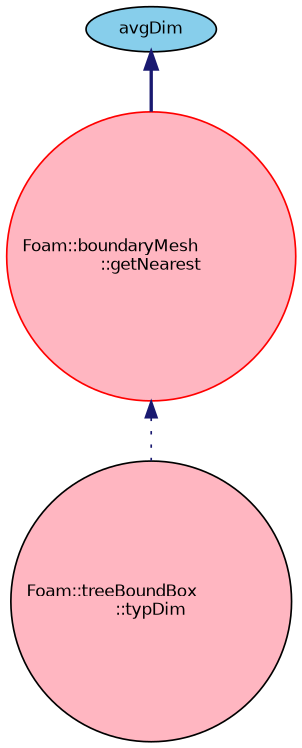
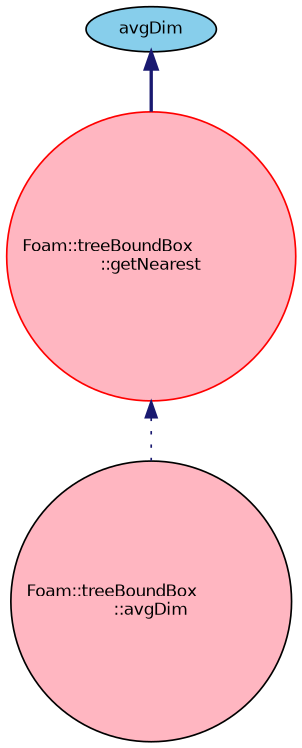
  digraph {
    rankdir=TB
    node [color=black fillcolor=lightpink fontname=Helvetica fontsize=10 shape=circle style=filled]
    edge [color=midnightblue dir=back fontname=Helvetica fontsize=10 labelfontname=Helvetica labelfontsize=10]
    n1 [fillcolor=skyblue fontcolor=black height=0.2 label=avgDim shape=ellipse width=0.4]
-   n2 [color=red height=0.2 label="Foam::boundaryMesh\l::getNearest" width=0.4]
-   n3 [height=0.2 label="Foam::treeBoundBox\l::typDim" width=0.4]
+   n2 [color=red height=0.2 label="Foam::treeBoundBox\l::getNearest" width=0.4]
+   n3 [height=0.2 label="Foam::treeBoundBox\l::avgDim" width=0.4]
    n1 -> n2 [style=bold]
    n2 -> n3 [style=dotted]
  }
